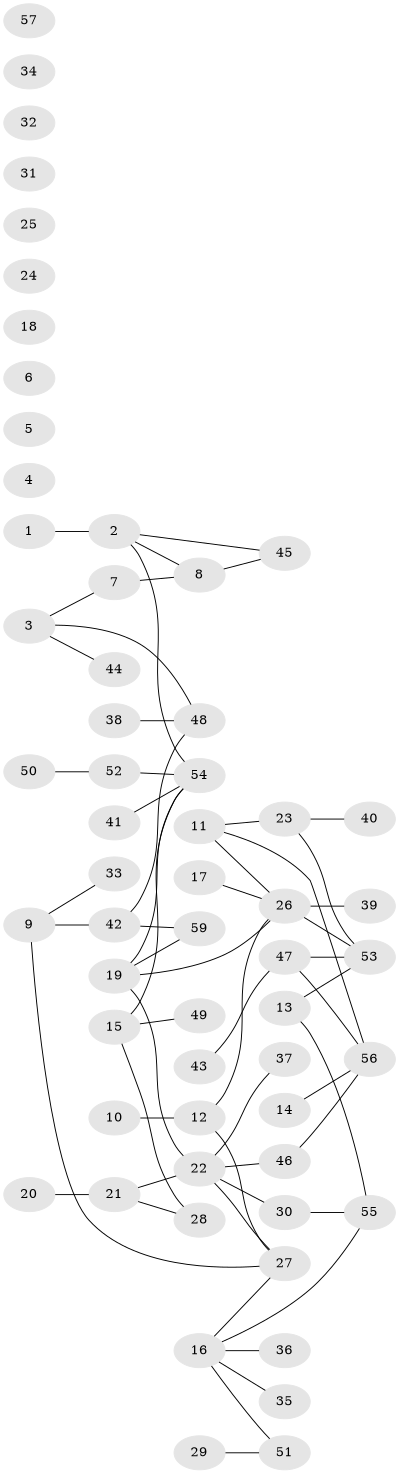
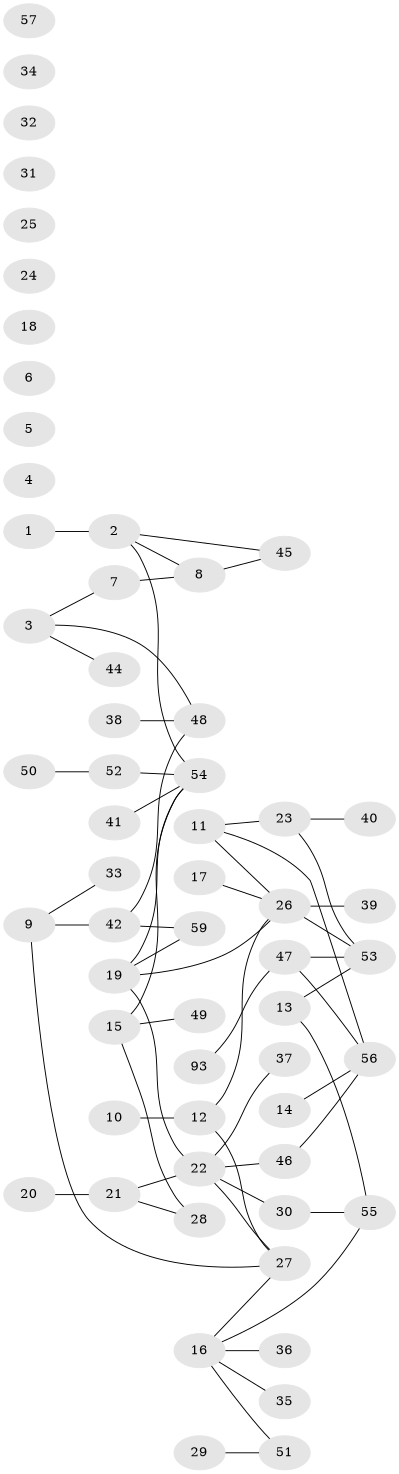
  graph {
    rankdir=LR
    node [color=gray90 style=filled]
    1
    2
    8
    45
    54
    3
    7
    44
    48
    4
    5
    6
    9
    27
    33
    42
    59
    10
    12
    26
    11
    23
    56
    53
    40
    39
    13
    55
    14
    15
    28
    49
    16
    35
    36
    51
    17
    18
    19
    22
    30
    37
    46
    20
    21
    24
    25
    29
    31
    32
    34
    38
    41
-   43
+   43 [label=93]
    47
    50
    52
    57
    1 -- 2
    2 -- 8
    2 -- 45
    2 -- 54
    8 -- 45
    3 -- 7
    3 -- 44
    3 -- 48
    7 -- 8
    9 -- 27
    9 -- 33
    9 -- 42
    42 -- 48
    42 -- 59
    10 -- 12
    12 -- 27
    12 -- 26
    26 -- 53
    26 -- 39
    11 -- 26
    11 -- 23
    11 -- 56
    23 -- 53
    23 -- 40
    13 -- 53
    13 -- 55
    14 -- 56
    15 -- 54
    15 -- 28
    15 -- 49
    16 -- 27
    16 -- 55
    16 -- 35
    16 -- 36
    16 -- 51
    17 -- 26
    19 -- 54
    19 -- 59
    19 -- 26
    19 -- 22
    22 -- 27
    22 -- 30
    22 -- 37
    22 -- 46
    30 -- 55
    46 -- 56
    20 -- 21
    21 -- 28
    21 -- 22
    29 -- 51
    38 -- 48
    41 -- 54
    43 -- 47
    47 -- 56
    47 -- 53
    50 -- 52
    52 -- 54
  }
